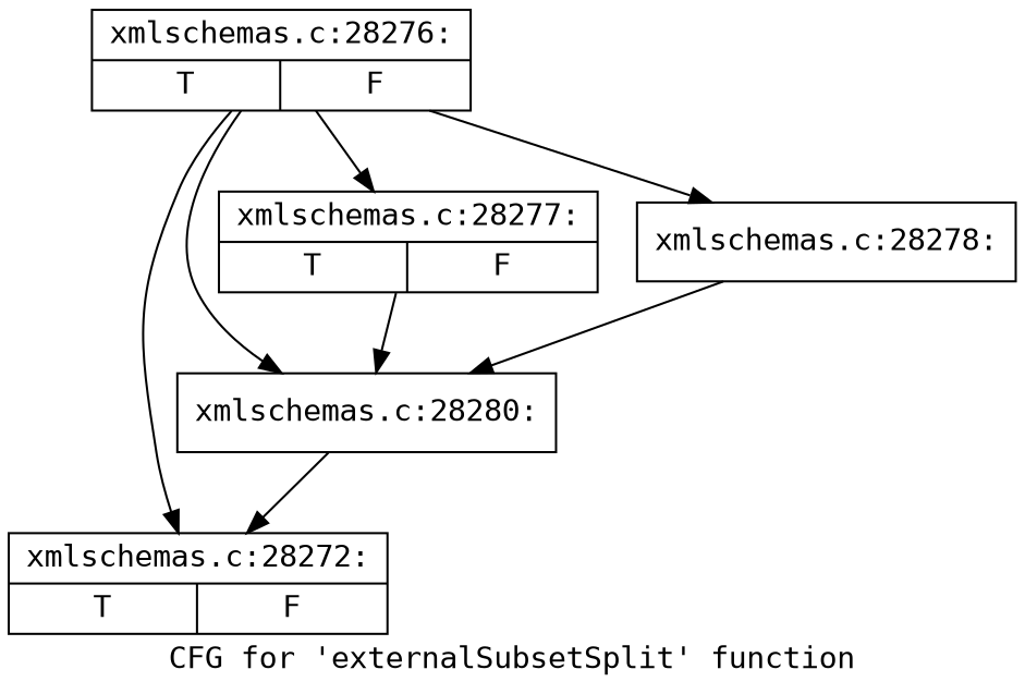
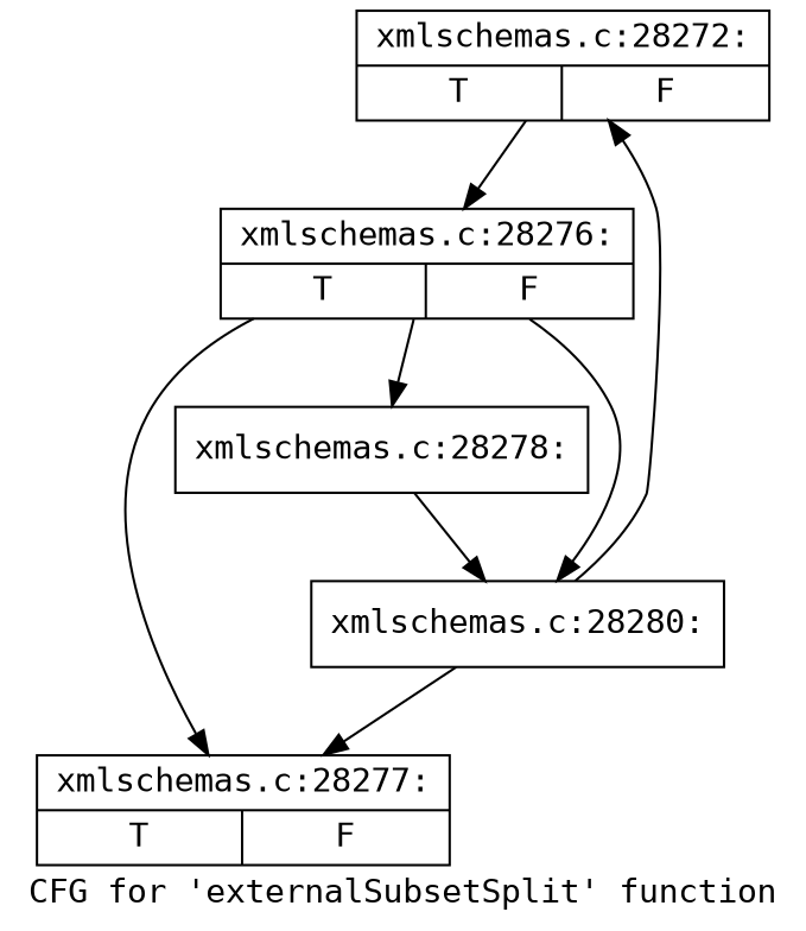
  digraph {
    fontname="DejaVu Sans Mono"
    label="CFG for 'externalSubsetSplit' function"
    node [fontname="DejaVu Sans Mono" shape=record]
    edge [fontname="DejaVu Sans Mono"]
    n1 [label="{xmlschemas.c:28272:|{<s0>T|<s1>F}}"]
    n2 [label="{xmlschemas.c:28276:|{<s0>T|<s1>F}}"]
    n3 [label="{xmlschemas.c:28280:}"]
    n4 [label="{xmlschemas.c:28277:|{<s0>T|<s1>F}}"]
    n5 [label="{xmlschemas.c:28278:}"]
-   n2 -> n1
+   n1 -> n2
    n2 -> n3
    n2 -> n4
    n2 -> n5
    n3 -> n1
-   n4 -> n3
+   n3 -> n4
    n5 -> n3
  }
